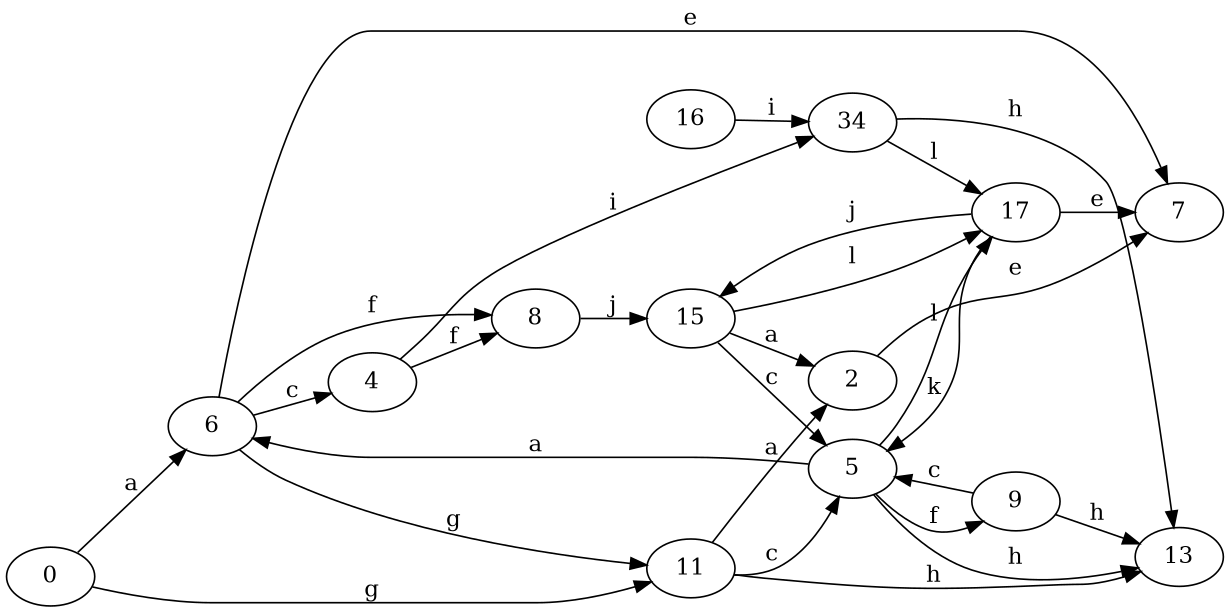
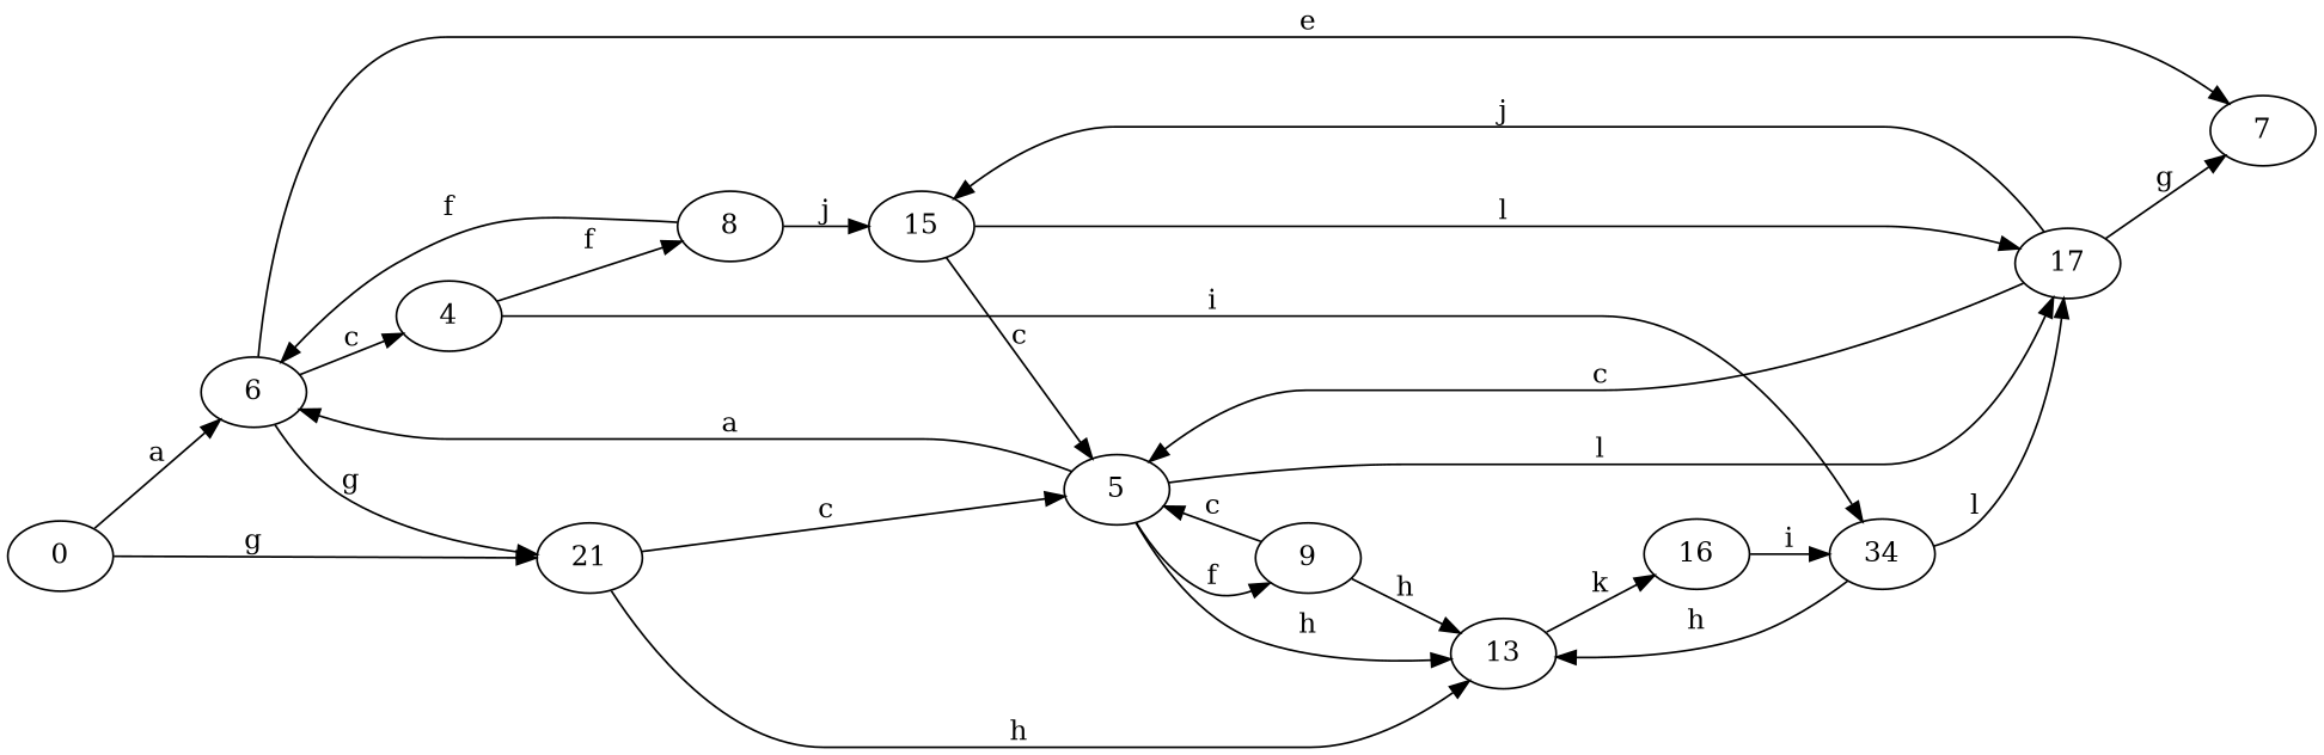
  strict digraph {
    rankdir=LR
    n1 [label=6]
    4
    7
    8
-   11
+   11 [label=21]
    n6 [label=34]
    15
-   2
    5
    13
    17
    9
    16
    0
    n1 -> 4 [label=c]
    n1 -> 7 [label=e]
-   n1 -> 8 [label=f]
+   8 -> n1 [label=f]
    n1 -> 11 [label=g]
    4 -> 8 [label=f]
    4 -> n6 [label=i]
    8 -> 15 [label=j]
-   11 -> 2 [label=a]
    11 -> 5 [label=c]
    11 -> 13 [label=h]
    n6 -> 13 [label=h]
    n6 -> 17 [label=l]
-   15 -> 2 [label=a]
    15 -> 5 [label=c]
    15 -> 17 [label=l]
-   2 -> 7 [label=e]
    5 -> n1 [label=a]
    5 -> 13 [label=h]
    5 -> 17 [label=l]
    5 -> 9 [label=f]
-   17 -> 7 [label=e]
+   13 -> 16 [label=k]
+   17 -> 7 [label=g]
    17 -> 15 [label=j]
-   17 -> 5 [label=k]
+   17 -> 5 [label=c]
    9 -> 5 [label=c]
    9 -> 13 [label=h]
    16 -> n6 [label=i]
    0 -> n1 [label=a]
    0 -> 11 [label=g]
  }
